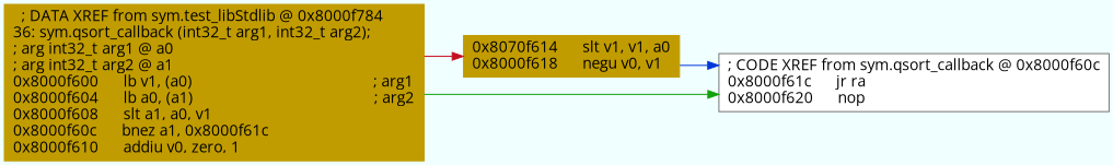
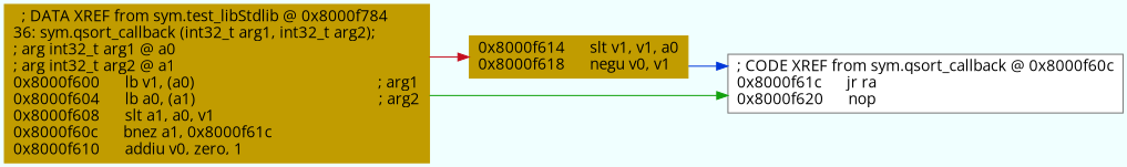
  digraph {
    bgcolor=azure
    fontname="Open Sans"
    fontsize=8
    splines=ortho
    rankdir=LR
    node [color="#c19c00" fillcolor="#c19c00" fontname="Open Sans" shape=box style=filled]
    edge [arrowhead=normal fontname="Open Sans"]
    n1 [label="  ; DATA XREF from sym.test_libStdlib @ 0x8000f784\l36: sym.qsort_callback (int32_t arg1, int32_t arg2);\l; arg int32_t arg1 @ a0\l; arg int32_t arg2 @ a1\l0x8000f600      lb v1, (a0)                                            ; arg1\l0x8000f604      lb a0, (a1)                                            ; arg2\l0x8000f608      slt a1, a0, v1\l0x8000f60c      bnez a1, 0x8000f61c\l0x8000f610      addiu v0, zero, 1\l"]
-   n2 [label="0x8070f614      slt v1, v1, a0\l0x8000f618      negu v0, v1\l"]
+   n2 [label="0x8000f614      slt v1, v1, a0\l0x8000f618      negu v0, v1\l"]
    n3 [color="#767676" fillcolor=white label="; CODE XREF from sym.qsort_callback @ 0x8000f60c\l0x8000f61c      jr ra\l0x8000f620      nop\l"]
    n1 -> n2 [color="#c50f1f"]
    n1 -> n3 [color="#13a10e"]
    n2 -> n3 [color="#0037da"]
  }
